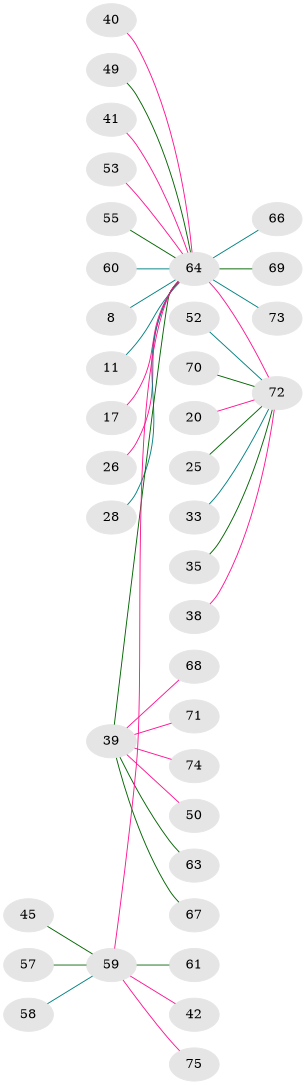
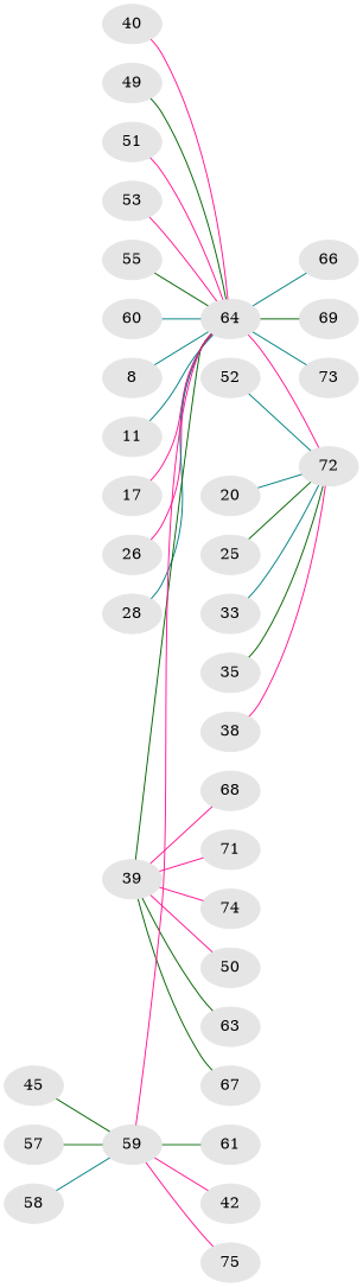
  graph {
    rankdir=LR
    node [color=gray90 style=filled]
    edge [color=deeppink]
    64 [super="+1"]
    72 [super="+4+12+18+41"]
    66 [super="+24"]
    69
    73
    8
    11
    17
    20
    25
    26 [super="+22"]
    28
    33
    35
    38
    39 [super="+19+27+29+30"]
    50 [super="+47"]
    63
    67
    68 [super="+31"]
    71
    74
    40 [super="+32+37"]
    59 [super="+34+36"]
    61
    n26 [label=42]
    75 [super="+43+65"]
    45
    49 [super="+13"]
-   51 [label=41]
+   51
    52
    53 [super="+46"]
    55
    57 [super="+7"]
    58 [super="+56"]
    60
-   70
    64 -- 72 [weight=3]
    64 -- 66 [color=teal]
    64 -- 69 [color=darkgreen]
    64 -- 73 [color=teal]
    8 -- 64 [color=teal]
    11 -- 64 [color=teal]
    17 -- 64
-   20 -- 72
+   20 -- 72 [color=teal]
    25 -- 72 [color=darkgreen]
    26 -- 64
    28 -- 64 [color=teal]
    33 -- 72 [color=teal]
    35 -- 72 [color=darkgreen]
    38 -- 72
    39 -- 64 [color=darkgreen weight=2]
    39 -- 50
    39 -- 63 [color=darkgreen]
    39 -- 67 [color=darkgreen]
    39 -- 68
    39 -- 71
    39 -- 74
    40 -- 64
    59 -- 64 [weight=2]
    59 -- 61 [color=darkgreen]
    59 -- n26
    59 -- 75
    45 -- 59 [color=darkgreen]
    49 -- 64 [color=darkgreen]
    51 -- 64
    52 -- 72 [color=teal]
    53 -- 64
    55 -- 64 [color=darkgreen]
    57 -- 59 [color=darkgreen]
    58 -- 59 [color=teal]
    60 -- 64 [color=teal]
-   70 -- 72 [color=darkgreen]
  }
